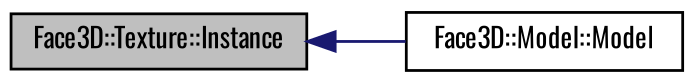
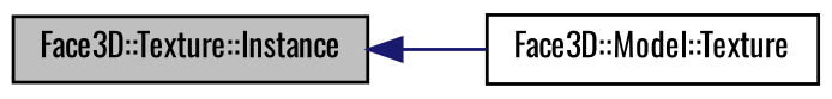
  digraph {
    rankdir=LR
    fontname=Oswald
    node [color=black fontname=Oswald fontsize=10 shape=record style=filled]
    n1 [fillcolor=grey75 fontcolor=black height=0.2 label="Face3D::Texture::Instance" width=0.4]
-   n2 [fillcolor=white height=0.2 label="Face3D::Model::Model" width=0.4]
+   n2 [fillcolor=white height=0.2 label="Face3D::Model::Texture" width=0.4]
    n1 -> n2 [color=midnightblue dir=back fontname=Oswald fontsize=10 labelfontname=Helvetica labelfontsize=10 style=solid]
  }
